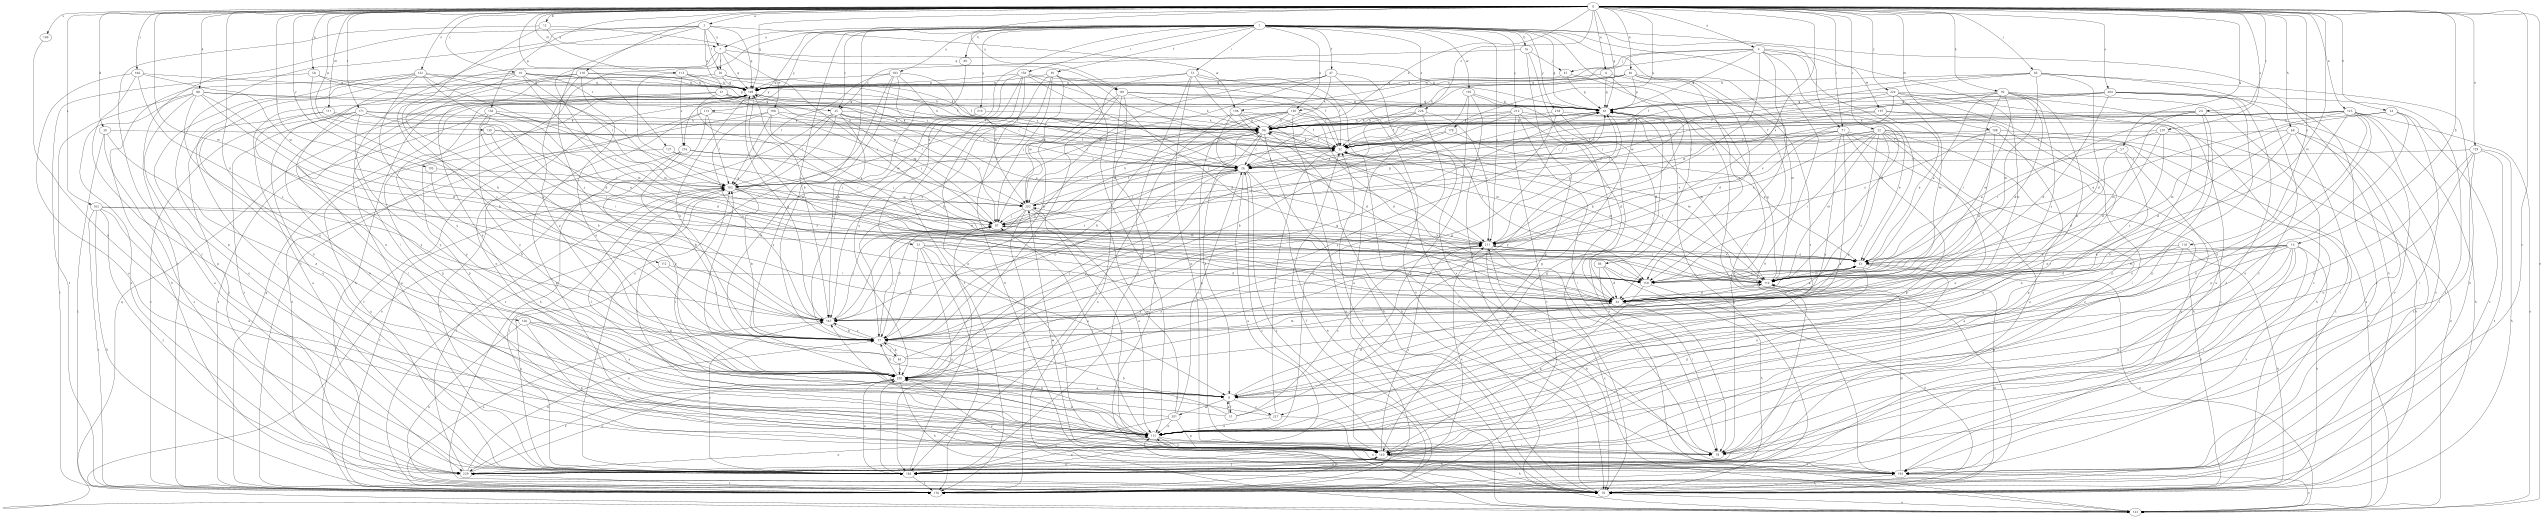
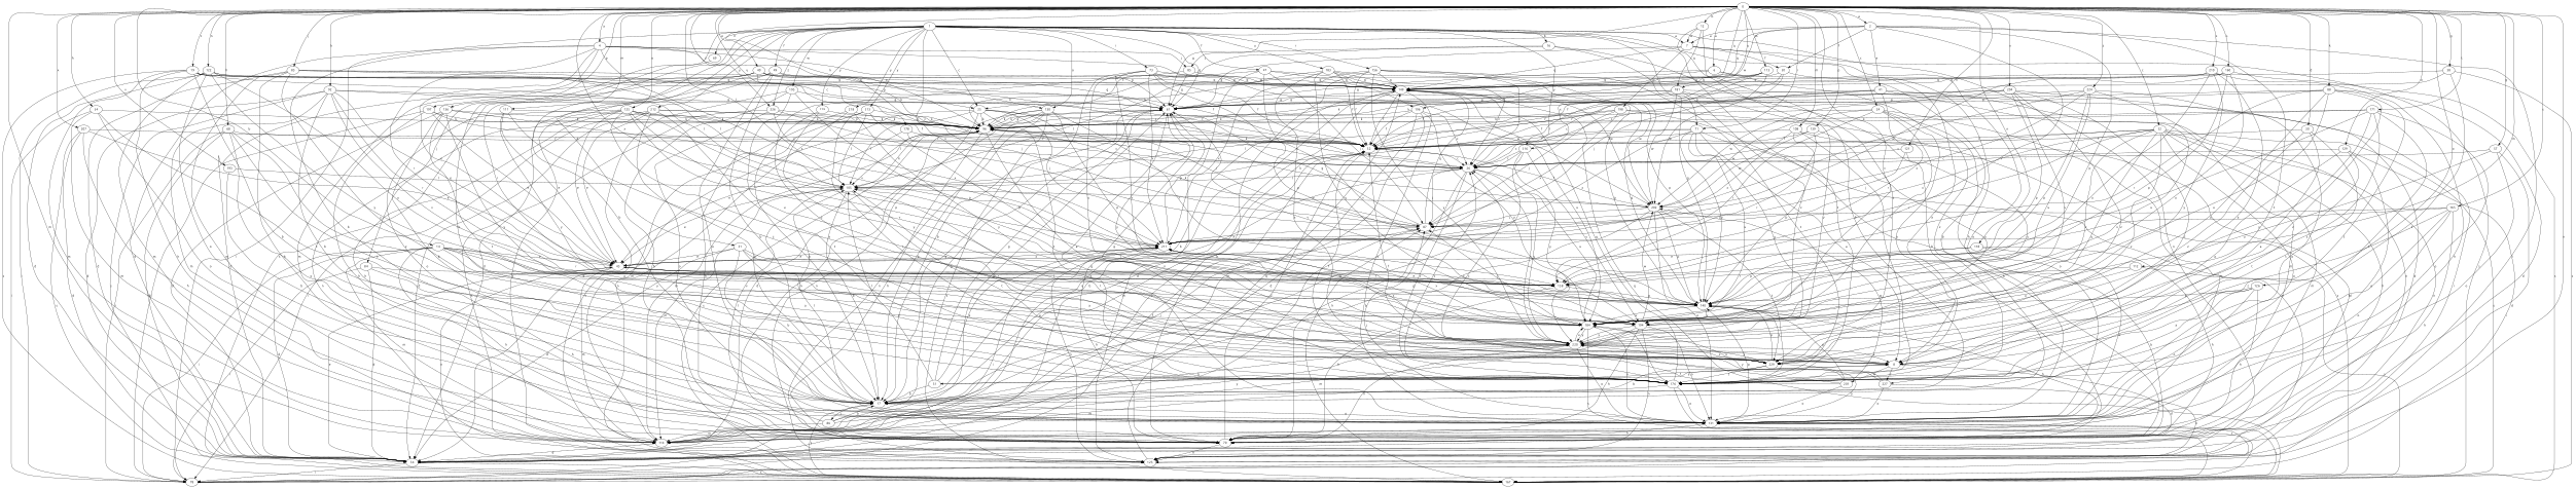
  strict digraph {
    fontname=Ubuntu
    node [fontname=Ubuntu]
    edge [fontname=Ubuntu]
    0
    2
    4
    6
    12
    14
    19
    22
    24
    30
    40
    57
    58
    61
    64
    68
    71
    83
    88
    92
    96
    105
    108
    111
    112
    113
    114
    118
    121
    122
    123
    125
    126
    129
    136
    139
    149
    160
    165
    171
    178
    181
-   189
    193
    194
    204
    207
    210
    211
    224
    226
    7
    78
    176
    41
    50
    140
    158
    196
    17
    130
    34
    43
    85
    197
    227
    229
    70
    8
    184
    25
    167
    131
    26
    52
    220
    202
    216
    87
    1
    16
    31
    47
    49
    69
    73
    84
    156
    183
    195
    212
    213
    218
    219
    198
    86
    51
    201
    0 -> 2 [label=a]
    0 -> 4 [label=a]
    0 -> 6 [label=a]
    0 -> 12 [label=b]
    0 -> 14 [label=b]
    0 -> 19 [label=c]
    0 -> 22 [label=c]
    0 -> 24 [label=c]
    0 -> 30 [label=d]
    0 -> 40 [label=e]
    0 -> 57 [label=g]
    0 -> 58 [label=g]
    0 -> 61 [label=g]
    0 -> 64 [label=h]
    0 -> 68 [label=h]
    0 -> 71 [label=i]
    0 -> 83 [label=j]
    0 -> 88 [label=k]
    0 -> 92 [label=k]
    0 -> 96 [label=k]
    0 -> 105 [label=l]
    0 -> 108 [label=m]
    0 -> 111 [label=m]
    0 -> 112 [label=m]
    0 -> 113 [label=m]
    0 -> 114 [label=m]
    0 -> 118 [label=n]
    0 -> 121 [label=n]
    0 -> 122 [label=n]
    0 -> 123 [label=n]
    0 -> 125 [label=o]
    0 -> 126 [label=o]
    0 -> 129 [label=o]
    0 -> 136 [label=p]
    0 -> 139 [label=p]
    0 -> 149 [label=q]
    0 -> 160 [label=s]
    0 -> 165 [label=s]
    0 -> 171 [label=t]
    0 -> 178 [label=u]
    0 -> 181 [label=u]
-   0 -> 189 [label=v]
    0 -> 193 [label=v]
    0 -> 194 [label=v]
    0 -> 204 [label=x]
    0 -> 207 [label=x]
    0 -> 210 [label=x]
    0 -> 211 [label=x]
    0 -> 224 [label=z]
    0 -> 226 [label=z]
    2 -> 149 [label=q]
    2 -> 7 [label=a]
    2 -> 78 [label=i]
    2 -> 176 [label=t]
    2 -> 41 [label=e]
    2 -> 50 [label=f]
    2 -> 140 [label=p]
    2 -> 158 [label=r]
    2 -> 196 [label=w]
    4 -> 61 [label=g]
    4 -> 211 [label=x]
    4 -> 158 [label=r]
    4 -> 196 [label=w]
    4 -> 17 [label=b]
    4 -> 130 [label=o]
    4 -> 34 [label=d]
    4 -> 43 [label=e]
    4 -> 85 [label=j]
    4 -> 197 [label=w]
    6 -> 61 [label=g]
    6 -> 149 [label=q]
    6 -> 17 [label=b]
    6 -> 227 [label=z]
    12 -> 181 [label=q]
    12 -> 7 [label=a]
    12 -> 17 [label=b]
    12 -> 229 [label=z]
    14 -> 114 [label=m]
    14 -> 194 [label=v]
    14 -> 78 [label=i]
    14 -> 140 [label=p]
    14 -> 158 [label=r]
    14 -> 34 [label=d]
    14 -> 43 [label=e]
    14 -> 70 [label=h]
    14 -> 8 [label=a]
    14 -> 184 [label=u]
    19 -> 61 [label=g]
    19 -> 105 [label=l]
    19 -> 114 [label=m]
    19 -> 149 [label=q]
    19 -> 17 [label=b]
    19 -> 70 [label=h]
    19 -> 25 [label=c]
    19 -> 167 [label=s]
    22 -> 114 [label=m]
    22 -> 123 [label=n]
    22 -> 194 [label=v]
    22 -> 211 [label=x]
    22 -> 158 [label=r]
    22 -> 229 [label=z]
    22 -> 70 [label=h]
    22 -> 167 [label=s]
    22 -> 131 [label=o]
    22 -> 26 [label=c]
    22 -> 52 [label=f]
    22 -> 220 [label=y]
    24 -> 96 [label=k]
    24 -> 114 [label=m]
    24 -> 194 [label=v]
    24 -> 158 [label=r]
    24 -> 8 [label=a]
    24 -> 131 [label=o]
    24 -> 202 [label=w]
    30 -> 176 [label=t]
    30 -> 229 [label=z]
    30 -> 8 [label=a]
    30 -> 52 [label=f]
    40 -> 61 [label=g]
    40 -> 96 [label=k]
    40 -> 114 [label=m]
    40 -> 149 [label=q]
    40 -> 158 [label=r]
    40 -> 34 [label=d]
    40 -> 26 [label=c]
    57 -> 34 [label=d]
    57 -> 184 [label=u]
    57 -> 131 [label=o]
    57 -> 26 [label=c]
    58 -> 149 [label=q]
    58 -> 176 [label=t]
    58 -> 167 [label=s]
    58 -> 26 [label=c]
    61 -> 96 [label=k]
    61 -> 194 [label=v]
    61 -> 220 [label=y]
    64 -> 96 [label=k]
    64 -> 114 [label=m]
    64 -> 78 [label=i]
    64 -> 176 [label=t]
    64 -> 131 [label=o]
    68 -> 78 [label=i]
    68 -> 176 [label=t]
    68 -> 34 [label=d]
    68 -> 229 [label=z]
    68 -> 131 [label=o]
    68 -> 52 [label=f]
    71 -> 123 [label=n]
    71 -> 211 [label=x]
    71 -> 140 [label=p]
    71 -> 8 [label=a]
    71 -> 184 [label=u]
    71 -> 26 [label=c]
    71 -> 52 [label=f]
    71 -> 220 [label=y]
    83 -> 114 [label=m]
    83 -> 149 [label=q]
    83 -> 34 [label=d]
    83 -> 229 [label=z]
    83 -> 70 [label=h]
    83 -> 26 [label=c]
    83 -> 52 [label=f]
    88 -> 61 [label=g]
    88 -> 176 [label=t]
    88 -> 158 [label=r]
    88 -> 34 [label=d]
    88 -> 229 [label=z]
    88 -> 184 [label=u]
    88 -> 52 [label=f]
    88 -> 220 [label=y]
    92 -> 61 [label=g]
    92 -> 114 [label=m]
    92 -> 194 [label=v]
    92 -> 158 [label=r]
    92 -> 17 [label=b]
    92 -> 34 [label=d]
    92 -> 43 [label=e]
    92 -> 167 [label=s]
    92 -> 52 [label=f]
    96 -> 61 [label=g]
    96 -> 114 [label=m]
    96 -> 70 [label=h]
    96 -> 8 [label=a]
    96 -> 167 [label=s]
    96 -> 26 [label=c]
    96 -> 52 [label=f]
    105 -> 96 [label=k]
    105 -> 114 [label=m]
    105 -> 176 [label=t]
    105 -> 17 [label=b]
    105 -> 43 [label=e]
    105 -> 202 [label=w]
    108 -> 211 [label=x]
    108 -> 176 [label=t]
    108 -> 140 [label=p]
    108 -> 34 [label=d]
    108 -> 52 [label=f]
    111 -> 96 [label=k]
    111 -> 43 [label=e]
    111 -> 229 [label=z]
    111 -> 220 [label=y]
    112 -> 158 [label=r]
    112 -> 184 [label=u]
    112 -> 167 [label=s]
    113 -> 96 [label=k]
    113 -> 105 [label=l]
    113 -> 149 [label=q]
    113 -> 202 [label=w]
    113 -> 216 [label=x]
    114 -> 61 [label=g]
    114 -> 34 [label=d]
    114 -> 52 [label=f]
    114 -> 87 [label=j]
    118 -> 140 [label=p]
    118 -> 43 [label=e]
    118 -> 70 [label=h]
    118 -> 131 [label=o]
    121 -> 184 [label=u]
    121 -> 26 [label=c]
    121 -> 87 [label=j]
    122 -> 105 [label=l]
    122 -> 114 [label=m]
    122 -> 149 [label=q]
    122 -> 78 [label=i]
    122 -> 34 [label=d]
    122 -> 184 [label=u]
    122 -> 131 [label=o]
    122 -> 220 [label=y]
    123 -> 149 [label=q]
    123 -> 211 [label=x]
    125 -> 96 [label=k]
    125 -> 105 [label=l]
    125 -> 123 [label=n]
    125 -> 194 [label=v]
    125 -> 140 [label=p]
    125 -> 43 [label=e]
    125 -> 70 [label=h]
    125 -> 8 [label=a]
    125 -> 131 [label=o]
    125 -> 52 [label=f]
    126 -> 140 [label=p]
    126 -> 17 [label=b]
    126 -> 70 [label=h]
    126 -> 8 [label=a]
    126 -> 131 [label=o]
    129 -> 78 [label=i]
    129 -> 176 [label=t]
-   129 -> 70 [label=h]
    129 -> 8 [label=a]
    129 -> 131 [label=o]
    129 -> 26 [label=c]
    136 -> 96 [label=k]
    136 -> 211 [label=x]
    136 -> 176 [label=t]
    136 -> 17 [label=b]
    136 -> 34 [label=d]
    136 -> 220 [label=y]
    139 -> 158 [label=r]
    139 -> 52 [label=f]
    139 -> 220 [label=y]
    139 -> 202 [label=w]
    149 -> 61 [label=g]
    149 -> 140 [label=p]
    149 -> 17 [label=b]
    149 -> 34 [label=d]
    149 -> 184 [label=u]
    149 -> 131 [label=o]
    149 -> 52 [label=f]
    160 -> 149 [label=q]
    160 -> 140 [label=p]
    160 -> 184 [label=u]
    160 -> 167 [label=s]
    160 -> 202 [label=w]
    165 -> 211 [label=x]
    165 -> 176 [label=t]
    165 -> 229 [label=z]
    165 -> 70 [label=h]
    165 -> 131 [label=o]
    165 -> 87 [label=j]
    171 -> 96 [label=k]
    171 -> 176 [label=t]
    171 -> 158 [label=r]
    171 -> 229 [label=z]
    171 -> 131 [label=o]
    171 -> 52 [label=f]
    171 -> 220 [label=y]
    178 -> 43 [label=e]
    178 -> 26 [label=c]
    178 -> 52 [label=f]
    181 -> 61 [label=g]
    181 -> 96 [label=k]
    181 -> 123 [label=n]
    181 -> 194 [label=v]
    181 -> 52 [label=f]
    181 -> 220 [label=y]
    181 -> 202 [label=w]
-   189 -> 131 [label=o]
    193 -> 105 [label=l]
    193 -> 17 [label=b]
    194 -> 114 [label=m]
    194 -> 123 [label=n]
    194 -> 70 [label=h]
    194 -> 131 [label=o]
    194 -> 220 [label=y]
    194 -> 202 [label=w]
    204 -> 61 [label=g]
    204 -> 194 [label=v]
    204 -> 176 [label=t]
    204 -> 140 [label=p]
    204 -> 34 [label=d]
    204 -> 229 [label=z]
    204 -> 52 [label=f]
    204 -> 202 [label=w]
    207 -> 34 [label=d]
    207 -> 43 [label=e]
    207 -> 70 [label=h]
    207 -> 167 [label=s]
    207 -> 52 [label=f]
    210 -> 96 [label=k]
    210 -> 149 [label=q]
    210 -> 70 [label=h]
    210 -> 8 [label=a]
    210 -> 184 [label=u]
    210 -> 220 [label=y]
    211 -> 61 [label=g]
    211 -> 78 [label=i]
    211 -> 43 [label=e]
    211 -> 70 [label=h]
    224 -> 61 [label=g]
    224 -> 114 [label=m]
    224 -> 211 [label=x]
    224 -> 140 [label=p]
    224 -> 184 [label=u]
    224 -> 131 [label=o]
    224 -> 87 [label=j]
    226 -> 96 [label=k]
    226 -> 211 [label=x]
    226 -> 167 [label=s]
    226 -> 131 [label=o]
    226 -> 87 [label=j]
    7 -> 61 [label=g]
    7 -> 149 [label=q]
    7 -> 50 [label=f]
    7 -> 167 [label=s]
    7 -> 131 [label=o]
    7 -> 198 [label=w]
    78 -> 52 [label=f]
    176 -> 61 [label=g]
    176 -> 114 [label=m]
    176 -> 149 [label=q]
    176 -> 167 [label=s]
    176 -> 131 [label=o]
    176 -> 26 [label=c]
    176 -> 52 [label=f]
    41 -> 61 [label=g]
    41 -> 96 [label=k]
    41 -> 78 [label=i]
    41 -> 158 [label=r]
    41 -> 184 [label=u]
    41 -> 26 [label=c]
    50 -> 149 [label=q]
    50 -> 8 [label=a]
    50 -> 52 [label=f]
    50 -> 87 [label=j]
    140 -> 149 [label=q]
    140 -> 194 [label=v]
    140 -> 211 [label=x]
    140 -> 229 [label=z]
    140 -> 70 [label=h]
    140 -> 184 [label=u]
    158 -> 140 [label=p]
    158 -> 43 [label=e]
    158 -> 70 [label=h]
    196 -> 96 [label=k]
    196 -> 114 [label=m]
    196 -> 34 [label=d]
    196 -> 184 [label=u]
    196 -> 26 [label=c]
    196 -> 52 [label=f]
    17 -> 61 [label=g]
    17 -> 167 [label=s]
    17 -> 131 [label=o]
    17 -> 87 [label=j]
    17 -> 86 [label=j]
    130 -> 96 [label=k]
    130 -> 105 [label=l]
    130 -> 123 [label=n]
    130 -> 140 [label=p]
    130 -> 158 [label=r]
    130 -> 17 [label=b]
    130 -> 34 [label=d]
    130 -> 167 [label=s]
    34 -> 149 [label=q]
    34 -> 78 [label=i]
    34 -> 43 [label=e]
    34 -> 167 [label=s]
    43 -> 114 [label=m]
    43 -> 123 [label=n]
    43 -> 211 [label=x]
    43 -> 140 [label=p]
    43 -> 158 [label=r]
    43 -> 8 [label=a]
    85 -> 61 [label=g]
    85 -> 149 [label=q]
    85 -> 229 [label=z]
    197 -> 96 [label=k]
    197 -> 78 [label=i]
    197 -> 43 [label=e]
    197 -> 70 [label=h]
    197 -> 26 [label=c]
    227 -> 123 [label=n]
    227 -> 131 [label=o]
    227 -> 52 [label=f]
    227 -> 220 [label=y]
    229 -> 105 [label=l]
    229 -> 176 [label=t]
    229 -> 140 [label=p]
    229 -> 17 [label=b]
    229 -> 131 [label=o]
    229 -> 220 [label=y]
    70 -> 96 [label=k]
    70 -> 123 [label=n]
    70 -> 52 [label=f]
    8 -> 34 [label=d]
    8 -> 227 [label=z]
    8 -> 51 [label=f]
    8 -> 201 [label=w]
    184 -> 105 [label=l]
    184 -> 211 [label=x]
    184 -> 176 [label=t]
    184 -> 167 [label=s]
    184 -> 131 [label=o]
    184 -> 220 [label=y]
    184 -> 87 [label=j]
    25 -> 96 [label=k]
    25 -> 105 [label=l]
    25 -> 123 [label=n]
    25 -> 211 [label=x]
    25 -> 176 [label=t]
    25 -> 167 [label=s]
    25 -> 26 [label=c]
    25 -> 87 [label=j]
    167 -> 149 [label=q]
-   167 -> 17 [label=b]
+   219 -> 17 [label=b]
    167 -> 87 [label=j]
    131 -> 61 [label=g]
    131 -> 105 [label=l]
    131 -> 78 [label=i]
    131 -> 140 [label=p]
    131 -> 70 [label=h]
    131 -> 167 [label=s]
    131 -> 87 [label=j]
    26 -> 105 [label=l]
    26 -> 176 [label=t]
    26 -> 17 [label=b]
    26 -> 70 [label=h]
    26 -> 184 [label=u]
    26 -> 220 [label=y]
    26 -> 87 [label=j]
    52 -> 96 [label=k]
    52 -> 114 [label=m]
    52 -> 26 [label=c]
    220 -> 211 [label=x]
    220 -> 17 [label=b]
    220 -> 229 [label=z]
    220 -> 70 [label=h]
    220 -> 8 [label=a]
    220 -> 184 [label=u]
    220 -> 131 [label=o]
    220 -> 26 [label=c]
    202 -> 96 [label=k]
    202 -> 176 [label=t]
    202 -> 140 [label=p]
    202 -> 17 [label=b]
    202 -> 131 [label=o]
    202 -> 52 [label=f]
    202 -> 87 [label=j]
    216 -> 194 [label=v]
    216 -> 17 [label=b]
    216 -> 26 [label=c]
    216 -> 220 [label=y]
    216 -> 87 [label=j]
    87 -> 61 [label=g]
    87 -> 96 [label=k]
    87 -> 149 [label=q]
    87 -> 211 [label=x]
    1 -> 61 [label=g]
    1 -> 71 [label=i]
    1 -> 123 [label=n]
    1 -> 211 [label=x]
    1 -> 226 [label=z]
    1 -> 7 [label=a]
    1 -> 78 [label=i]
    1 -> 176 [label=t]
    1 -> 17 [label=b]
    1 -> 130 [label=o]
    1 -> 70 [label=h]
    1 -> 25 [label=c]
    1 -> 167 [label=s]
    1 -> 216 [label=y]
    1 -> 16 [label=b]
    1 -> 31 [label=d]
    1 -> 47 [label=f]
    1 -> 49 [label=f]
    1 -> 69 [label=h]
    1 -> 73 [label=i]
    1 -> 84 [label=j]
    1 -> 156 [label=r]
    1 -> 183 [label=u]
    1 -> 195 [label=w]
    1 -> 212 [label=y]
    1 -> 213 [label=y]
    1 -> 218 [label=y]
    1 -> 219 [label=y]
    16 -> 140 [label=p]
    16 -> 85 [label=j]
    16 -> 70 [label=h]
    16 -> 25 [label=c]
    31 -> 176 [label=t]
    31 -> 17 [label=b]
    31 -> 34 [label=d]
    31 -> 43 [label=e]
    31 -> 8 [label=a]
    31 -> 184 [label=u]
    47 -> 96 [label=k]
    47 -> 123 [label=n]
    47 -> 149 [label=q]
    47 -> 194 [label=v]
    47 -> 202 [label=w]
    47 -> 87 [label=j]
    49 -> 149 [label=q]
    49 -> 17 [label=b]
    49 -> 34 [label=d]
    49 -> 167 [label=s]
    49 -> 131 [label=o]
    49 -> 87 [label=j]
    69 -> 17 [label=b]
    73 -> 149 [label=q]
    73 -> 194 [label=v]
    73 -> 211 [label=x]
    73 -> 140 [label=p]
    73 -> 17 [label=b]
    73 -> 184 [label=u]
    73 -> 52 [label=f]
-   49 -> 202 [label=w]
+   73 -> 202 [label=w]
    84 -> 78 [label=i]
    84 -> 158 [label=r]
    84 -> 34 [label=d]
    84 -> 70 [label=h]
    156 -> 149 [label=q]
    156 -> 211 [label=x]
    156 -> 176 [label=t]
    156 -> 140 [label=p]
    156 -> 70 [label=h]
    156 -> 26 [label=c]
    156 -> 52 [label=f]
    156 -> 220 [label=y]
    183 -> 105 [label=l]
    183 -> 149 [label=q]
    183 -> 8 [label=a]
    183 -> 184 [label=u]
    183 -> 26 [label=c]
    183 -> 52 [label=f]
    183 -> 202 [label=w]
    195 -> 61 [label=g]
    195 -> 140 [label=p]
    195 -> 34 [label=d]
    195 -> 70 [label=h]
    195 -> 184 [label=u]
    212 -> 96 [label=k]
    212 -> 78 [label=i]
    212 -> 176 [label=t]
    212 -> 17 [label=b]
    212 -> 34 [label=d]
    212 -> 43 [label=e]
    212 -> 52 [label=f]
    213 -> 96 [label=k]
    213 -> 105 [label=l]
    213 -> 176 [label=t]
    213 -> 140 [label=p]
    213 -> 70 [label=h]
    218 -> 96 [label=k]
    218 -> 114 [label=m]
    218 -> 123 [label=n]
    218 -> 220 [label=y]
    219 -> 96 [label=k]
    219 -> 220 [label=y]
    198 -> 96 [label=k]
    198 -> 105 [label=l]
    198 -> 211 [label=x]
    198 -> 70 [label=h]
    198 -> 167 [label=s]
    198 -> 87 [label=j]
    86 -> 61 [label=g]
    86 -> 105 [label=l]
    86 -> 114 [label=m]
    86 -> 17 [label=b]
    86 -> 220 [label=y]
    51 -> 61 [label=g]
    51 -> 105 [label=l]
    51 -> 211 [label=x]
    51 -> 17 [label=b]
    51 -> 8 [label=a]
    201 -> 105 [label=l]
    201 -> 140 [label=p]
    201 -> 184 [label=u]
    201 -> 131 [label=o]
    201 -> 26 [label=c]
    201 -> 202 [label=w]
  }
